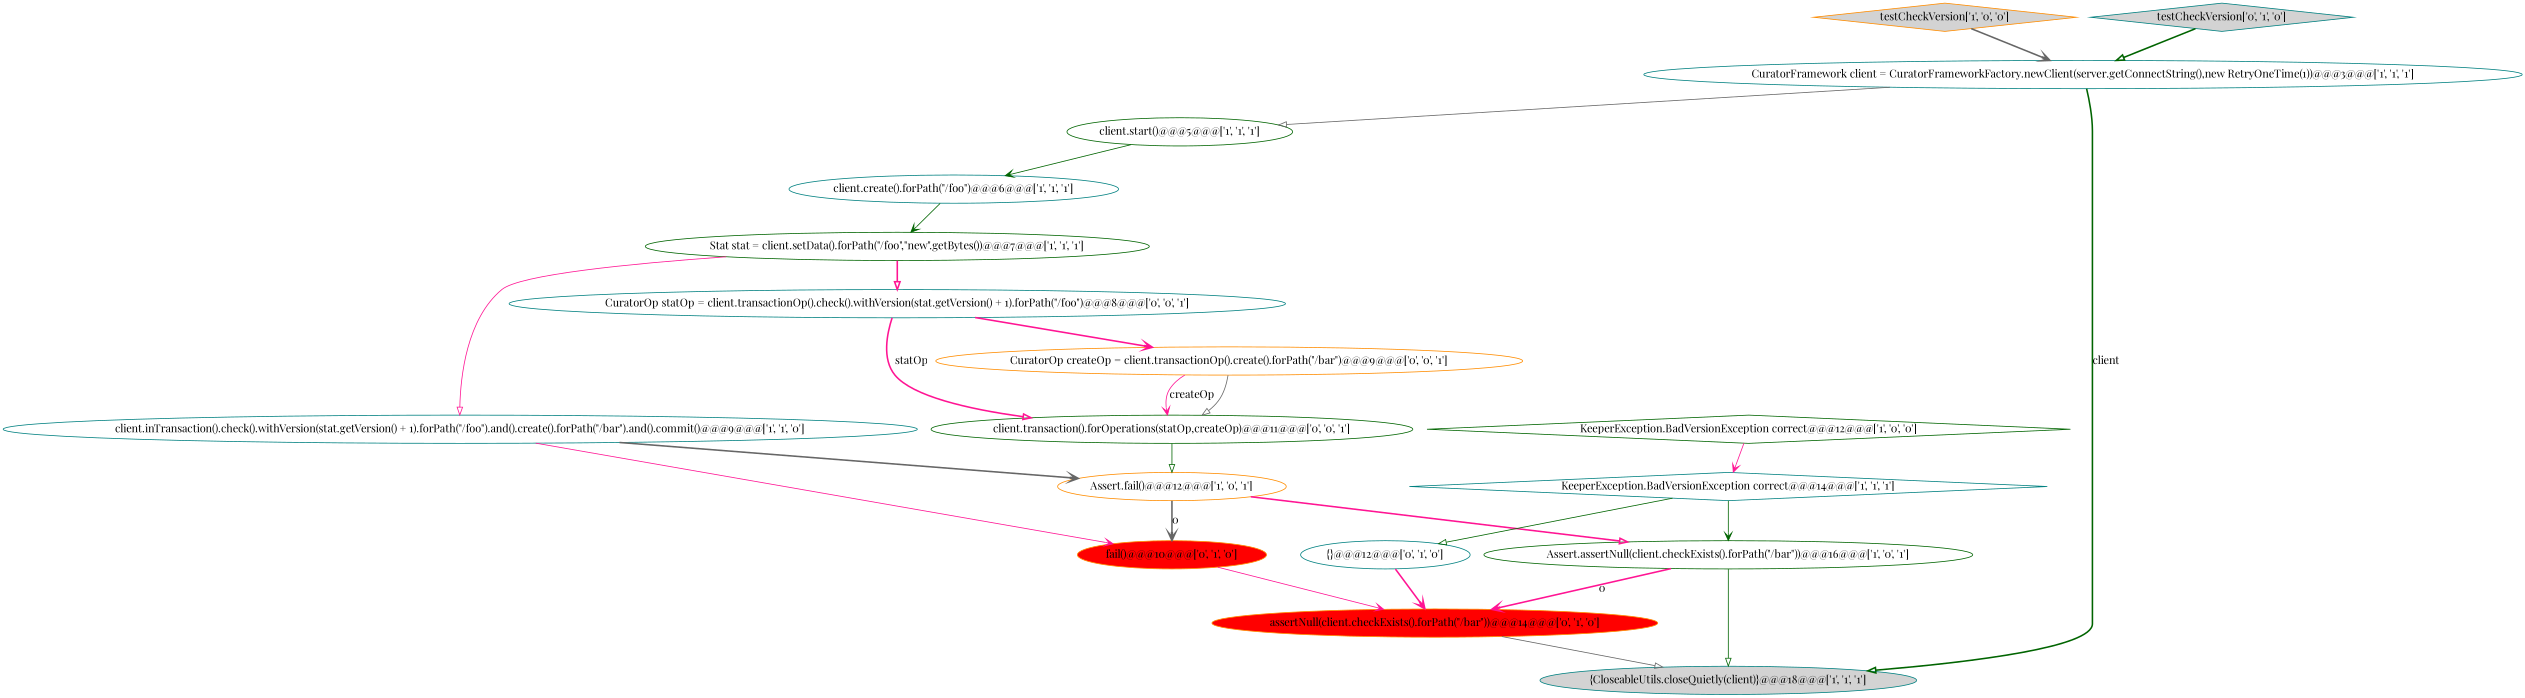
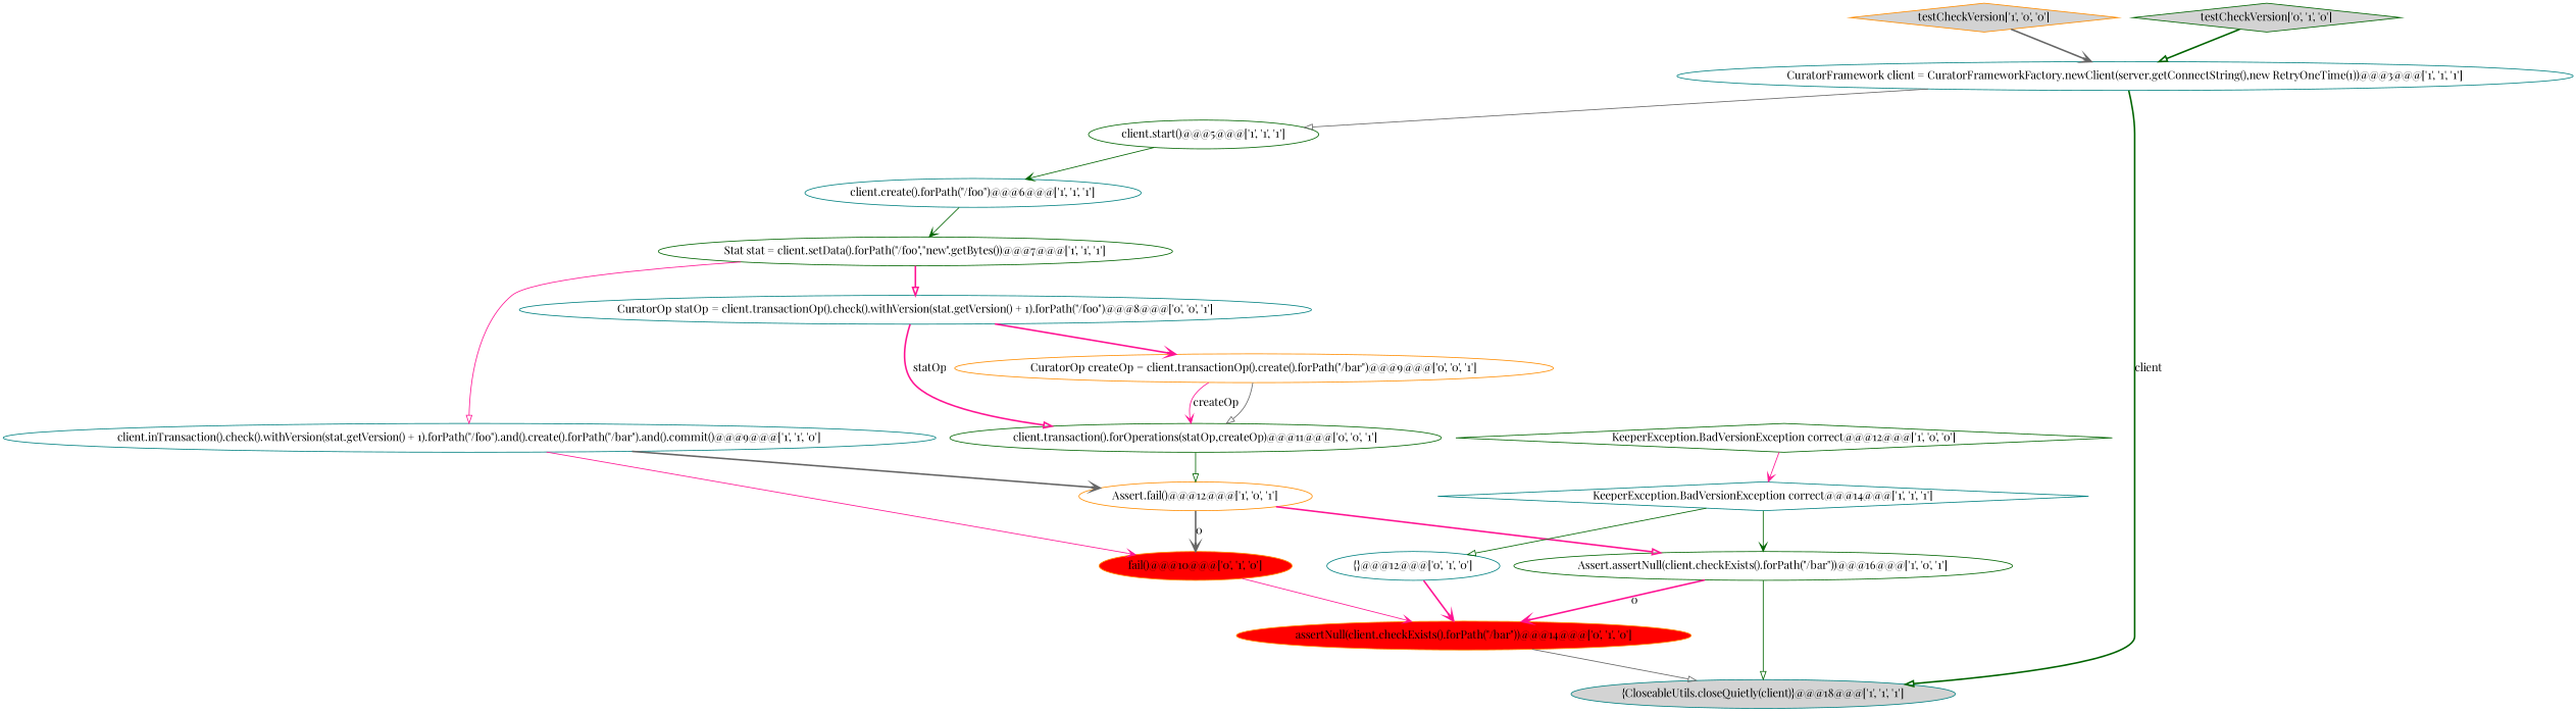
  digraph {
    fontname="Playfair Display"
    node [color=teal fillcolor=white fontname="Playfair Display" shape=ellipse style=filled]
    edge [arrowhead=vee color=deeppink fontname="Playfair Display" style=solid]
    n1 [label="client.create().forPath(\"/foo\")@@@6@@@['1', '1', '1']"]
    n2 [color=darkgreen label="Stat stat = client.setData().forPath(\"/foo\",\"new\".getBytes())@@@7@@@['1', '1', '1']"]
    n3 [label="client.inTransaction().check().withVersion(stat.getVersion() + 1).forPath(\"/foo\").and().create().forPath(\"/bar\").and().commit()@@@9@@@['1', '1', '0']"]
    n4 [label="CuratorOp statOp = client.transactionOp().check().withVersion(stat.getVersion() + 1).forPath(\"/foo\")@@@8@@@['0', '0', '1']"]
    n5 [color=darkorange label="Assert.fail()@@@12@@@['1', '0', '1']"]
    n6 [color=darkgreen label="Assert.assertNull(client.checkExists().forPath(\"/bar\"))@@@16@@@['1', '0', '1']"]
    n7 [color=darkorange fillcolor=red label="fail()@@@10@@@['0', '1', '0']"]
    n8 [fillcolor=lightgray label="{CloseableUtils.closeQuietly(client)}@@@18@@@['1', '1', '1']"]
    n9 [color=darkorange fillcolor=red label="assertNull(client.checkExists().forPath(\"/bar\"))@@@14@@@['0', '1', '0']"]
    n10 [color=darkgreen label="client.transaction().forOperations(statOp,createOp)@@@11@@@['0', '0', '1']"]
    n11 [color=darkorange label="CuratorOp createOp = client.transactionOp().create().forPath(\"/bar\")@@@9@@@['0', '0', '1']"]
    n12 [label="CuratorFramework client = CuratorFrameworkFactory.newClient(server.getConnectString(),new RetryOneTime(1))@@@3@@@['1', '1', '1']"]
    n13 [color=darkgreen label="client.start()@@@5@@@['1', '1', '1']"]
    n14 [label="KeeperException.BadVersionException correct@@@14@@@['1', '1', '1']" shape=diamond]
    n15 [label="{}@@@12@@@['0', '1', '0']"]
    n16 [color=darkgreen label="KeeperException.BadVersionException correct@@@12@@@['1', '0', '0']" shape=diamond]
    n17 [color=darkorange fillcolor=lightgray label="testCheckVersion['1', '0', '0']" shape=diamond]
-   n18 [fillcolor=lightgray label="testCheckVersion['0', '1', '0']" shape=diamond]
+   n18 [color=darkgreen fillcolor=lightgray label="testCheckVersion['0', '1', '0']" shape=diamond]
    n1 -> n2 [color=darkgreen]
    n2 -> n3 [arrowhead=onormal]
    n2 -> n4 [arrowhead=onormal style=bold]
    n3 -> n5 [color=gray40 style=bold]
    n3 -> n7
    n4 -> n10 [arrowhead=onormal label=statOp style=bold]
    n4 -> n11 [style=bold]
    n5 -> n6 [arrowhead=onormal style=bold]
    n5 -> n7 [color=gray40 label=0 style=bold]
    n6 -> n8 [arrowhead=onormal color=darkgreen]
    n6 -> n9 [label=0 style=bold]
    n7 -> n9
    n9 -> n8 [arrowhead=onormal color=gray40]
    n10 -> n5 [arrowhead=onormal color=darkgreen]
    n11 -> n10 [arrowhead=onormal color=gray40]
    n11 -> n10 [label=createOp]
    n12 -> n8 [arrowhead=onormal color=darkgreen label=client style=bold]
    n12 -> n13 [arrowhead=onormal color=gray40]
    n13 -> n1 [color=darkgreen]
    n14 -> n6 [color=darkgreen]
    n14 -> n15 [arrowhead=onormal color=darkgreen]
    n15 -> n9 [style=bold]
    n16 -> n14
    n17 -> n12 [color=gray40 style=bold]
    n18 -> n12 [arrowhead=onormal color=darkgreen style=bold]
  }
